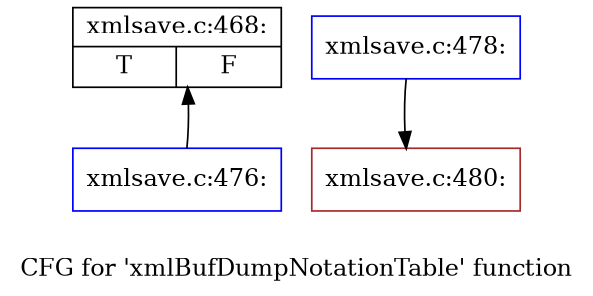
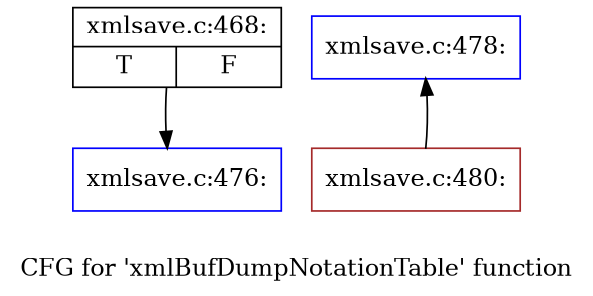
  digraph {
    label="CFG for 'xmlBufDumpNotationTable' function"
    node [color=blue shape=record]
    n1 [color=black label="{xmlsave.c:468:|{<s0>T|<s1>F}}"]
    n2 [label="{xmlsave.c:476:}"]
    n3 [label="{xmlsave.c:478:}"]
    n4 [color=brown label="{xmlsave.c:480:}"]
-   n2 -> n1
-   n3 -> n4
+   n1 -> n2
+   n4 -> n3
  }
